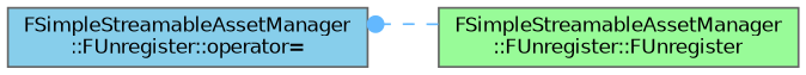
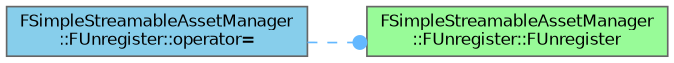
  digraph {
    rankdir=LR
    node [fontname=Helvetica fontsize=10 shape=box style=filled]
    n1 [color=gray40 fillcolor=skyblue fontcolor=black height=0.2 label="FSimpleStreamableAssetManager\l::FUnregister::operator=" width=0.4]
    n2 [color=grey40 fillcolor=palegreen height=0.2 label="FSimpleStreamableAssetManager\l::FUnregister::FUnregister" width=0.4]
-   n2 -> n1 [color=steelblue1 fontname=Helvetica fontsize=10 labelfontname=Helvetica labelfontsize=10 style=dashed arrowhead=dot]
+   n1 -> n2 [color=steelblue1 fontname=Helvetica fontsize=10 labelfontname=Helvetica labelfontsize=10 style=dashed arrowhead=dot]
  }
